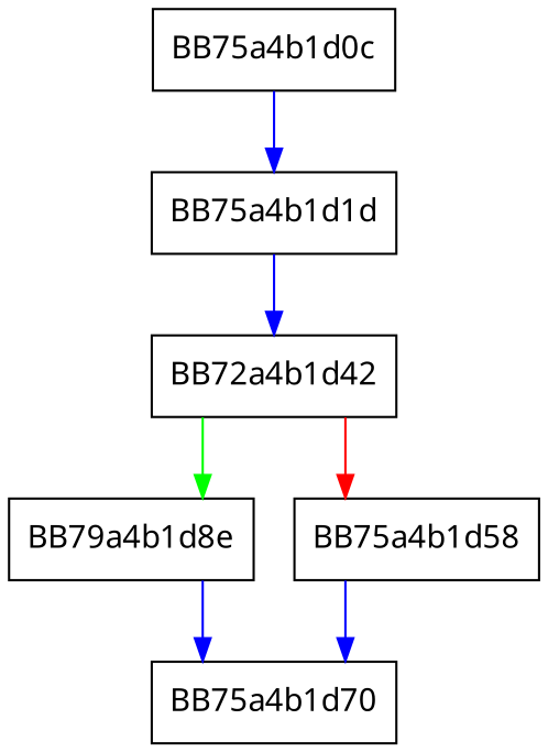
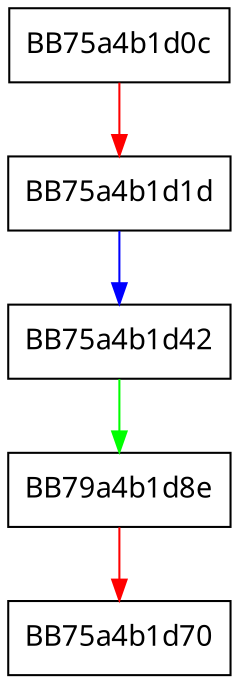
  digraph {
    fontname="Noto Sans"
    splines=ortho
    node [fontname="Noto Sans" shape=box]
    edge [color=blue fontname="Noto Sans"]
    BB75a4b1d0c
    BB75a4b1d1d
-   BB75a4b1d42 [label=BB72a4b1d42]
+   BB75a4b1d42
    n4 [label=BB79a4b1d8e]
-   BB75a4b1d58
    BB75a4b1d70
-   BB75a4b1d0c -> BB75a4b1d1d
+   BB75a4b1d0c -> BB75a4b1d1d [color=red]
    BB75a4b1d1d -> BB75a4b1d42
    BB75a4b1d42 -> n4 [color=green]
-   BB75a4b1d42 -> BB75a4b1d58 [color=red]
-   n4 -> BB75a4b1d70
-   BB75a4b1d58 -> BB75a4b1d70
+   n4 -> BB75a4b1d70 [color=red]
  }
